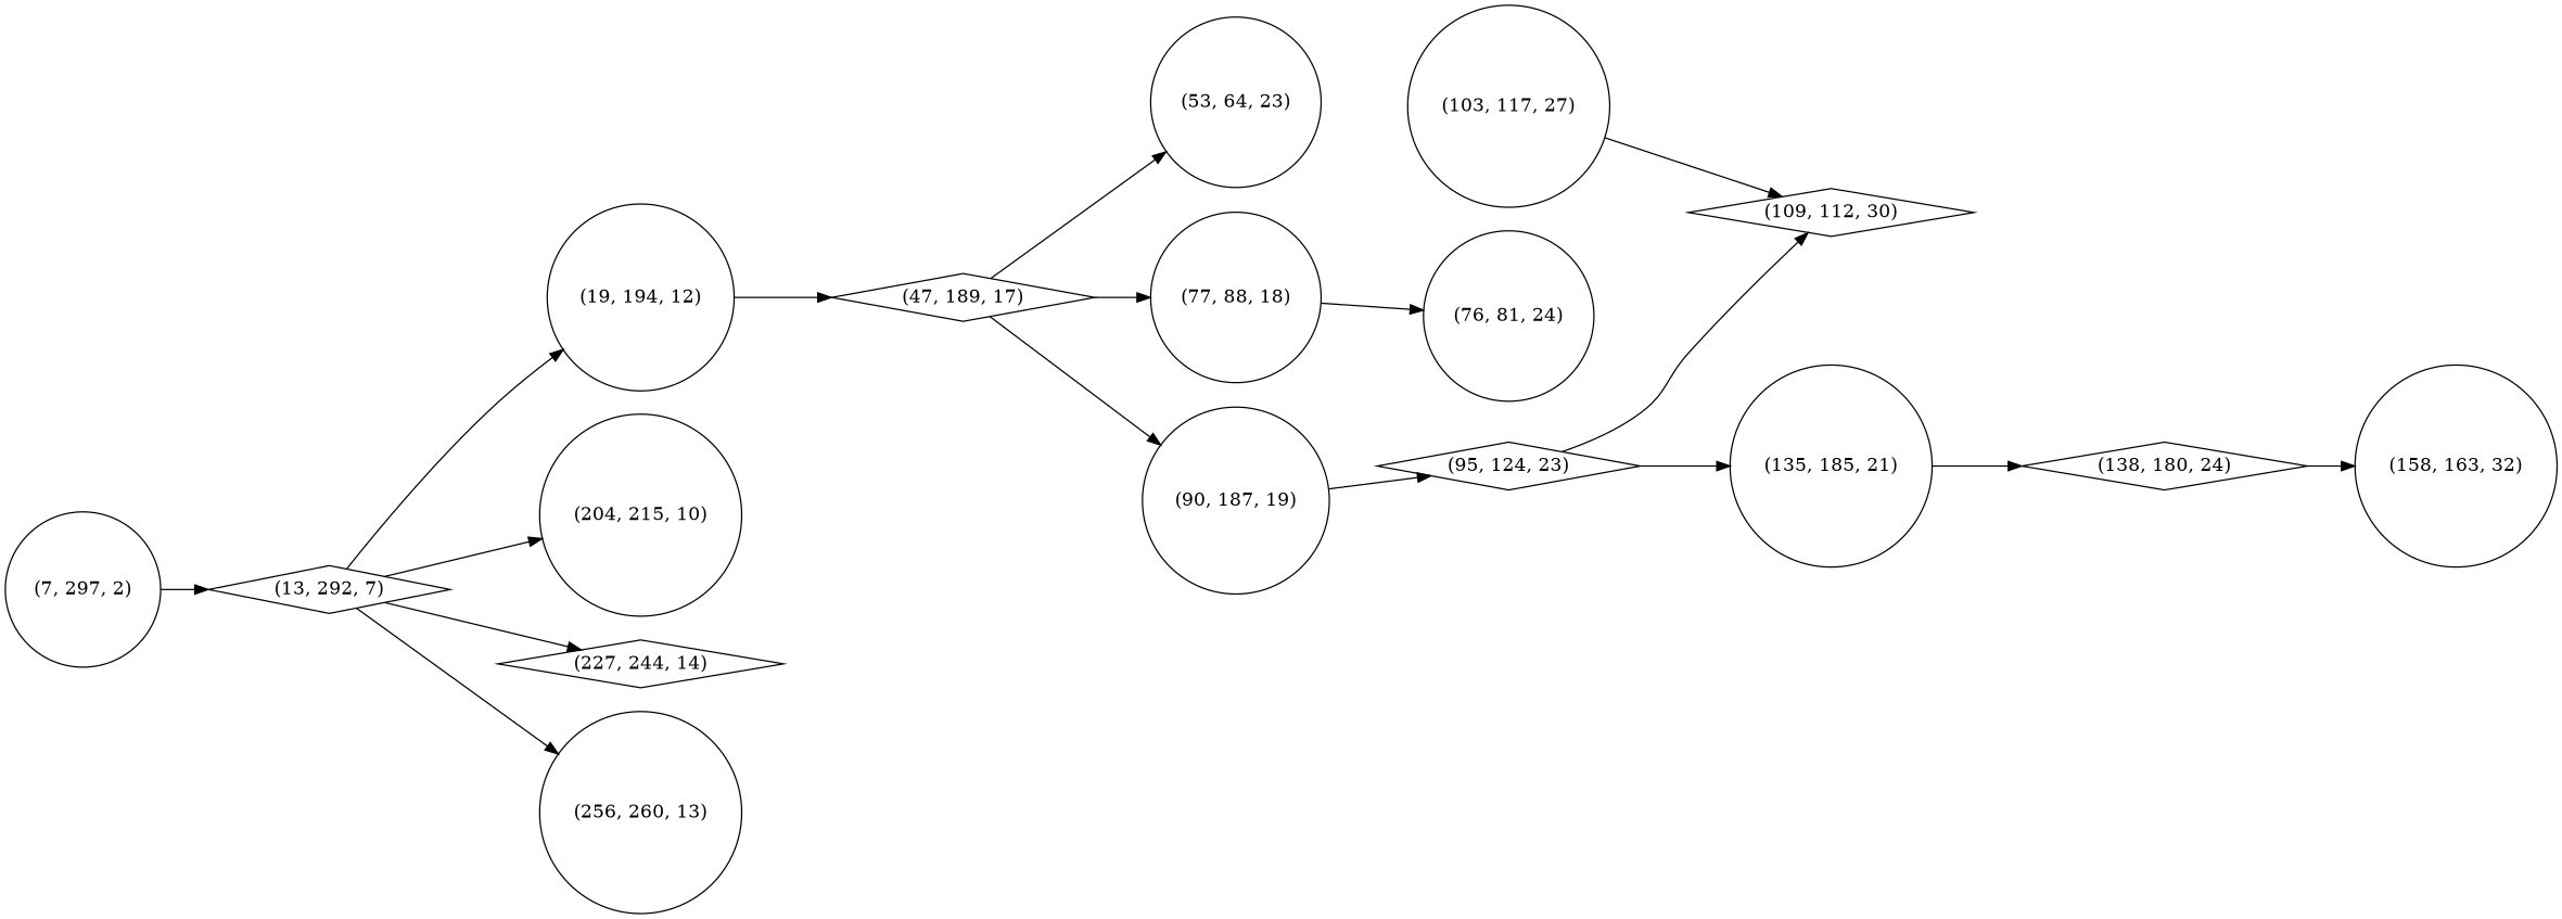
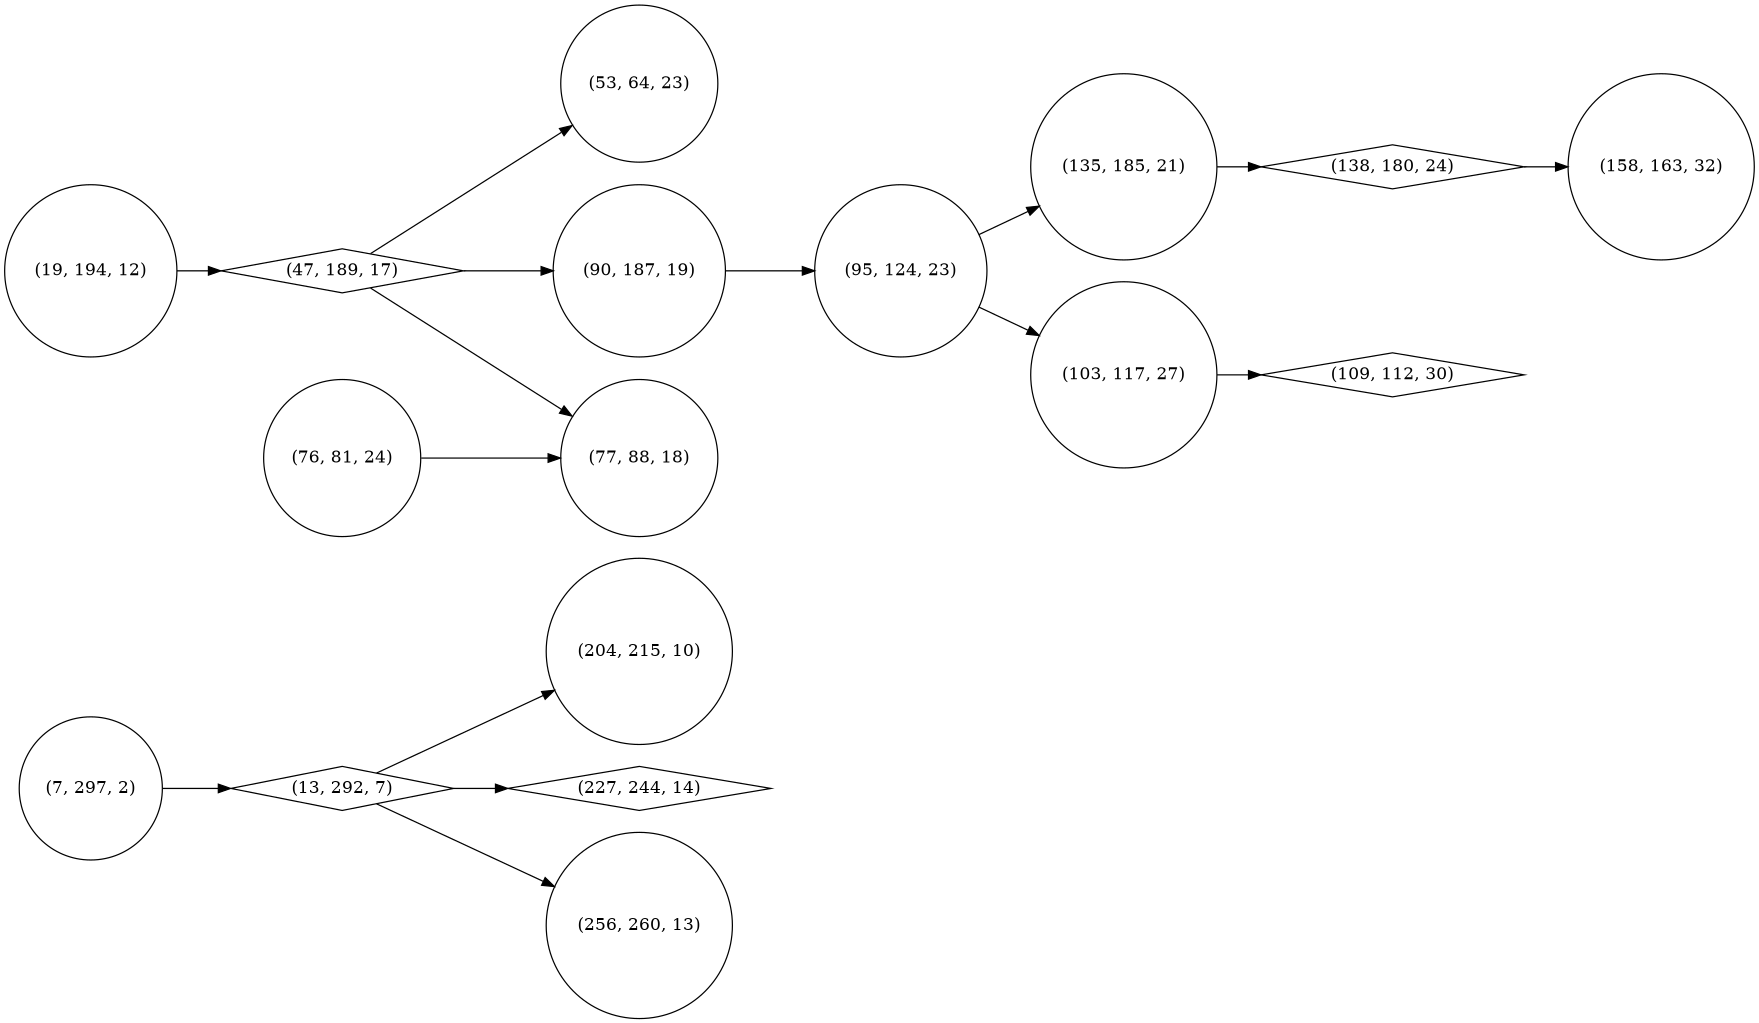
  digraph {
    rankdir=LR
    node [shape=circle]
    "(13, 292, 7)" [shape=diamond]
    "(7, 297, 2)"
    "(19, 194, 12)"
    "(204, 215, 10)"
    "(227, 244, 14)" [shape=diamond]
    "(256, 260, 13)"
    "(47, 189, 17)" [shape=diamond]
    "(53, 64, 23)"
    n9 [label="(77, 88, 18)"]
    "(90, 187, 19)"
    "(76, 81, 24)"
-   "(95, 124, 23)" [shape=diamond]
+   "(95, 124, 23)"
    "(135, 185, 21)"
    "(103, 117, 27)"
    "(138, 180, 24)" [shape=diamond]
    "(109, 112, 30)" [shape=diamond]
    "(158, 163, 32)"
-   "(13, 292, 7)" -> "(19, 194, 12)"
    "(13, 292, 7)" -> "(204, 215, 10)"
    "(13, 292, 7)" -> "(227, 244, 14)"
    "(13, 292, 7)" -> "(256, 260, 13)"
    "(7, 297, 2)" -> "(13, 292, 7)"
    "(19, 194, 12)" -> "(47, 189, 17)"
    "(47, 189, 17)" -> "(53, 64, 23)"
    "(47, 189, 17)" -> n9
    "(47, 189, 17)" -> "(90, 187, 19)"
-   n9 -> "(76, 81, 24)"
+   "(76, 81, 24)" -> n9
    "(90, 187, 19)" -> "(95, 124, 23)"
    "(95, 124, 23)" -> "(135, 185, 21)"
-   "(95, 124, 23)" -> "(109, 112, 30)"
+   "(95, 124, 23)" -> "(103, 117, 27)"
    "(135, 185, 21)" -> "(138, 180, 24)"
    "(103, 117, 27)" -> "(109, 112, 30)"
    "(138, 180, 24)" -> "(158, 163, 32)"
  }
